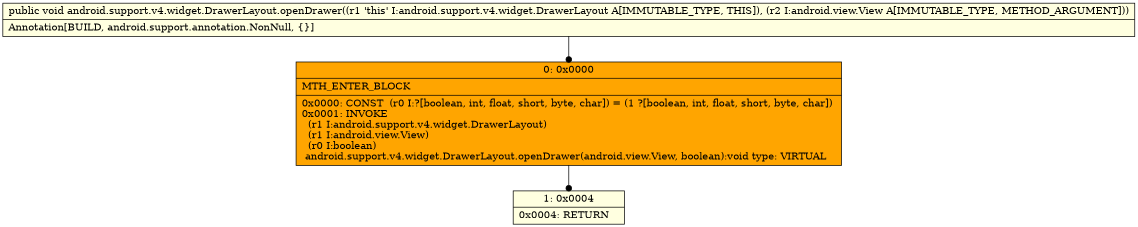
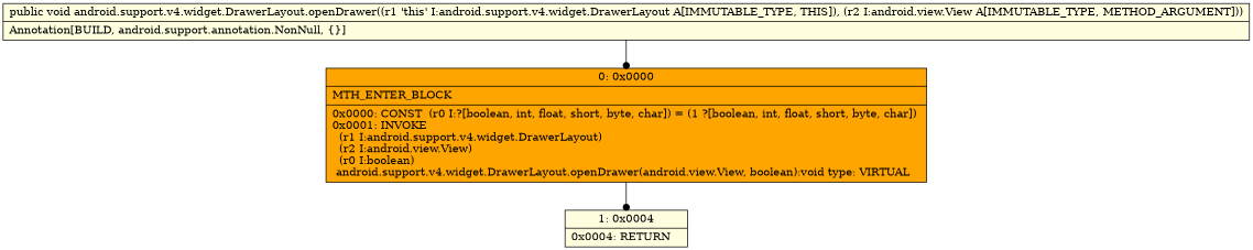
  digraph {
    node [shape=record style=filled fillcolor=lightyellow]
    edge [arrowhead=dot]
-   n1 [label="{0\:\ 0x0000|MTH_ENTER_BLOCK\l|0x0000: CONST  (r0 I:?[boolean, int, float, short, byte, char]) = (1 ?[boolean, int, float, short, byte, char]) \l0x0001: INVOKE  \l  (r1 I:android.support.v4.widget.DrawerLayout)\l  (r1 I:android.view.View)\l  (r0 I:boolean)\l android.support.v4.widget.DrawerLayout.openDrawer(android.view.View, boolean):void type: VIRTUAL \l}" fillcolor=orange]
+   n1 [label="{0\:\ 0x0000|MTH_ENTER_BLOCK\l|0x0000: CONST  (r0 I:?[boolean, int, float, short, byte, char]) = (1 ?[boolean, int, float, short, byte, char]) \l0x0001: INVOKE  \l  (r1 I:android.support.v4.widget.DrawerLayout)\l  (r2 I:android.view.View)\l  (r0 I:boolean)\l android.support.v4.widget.DrawerLayout.openDrawer(android.view.View, boolean):void type: VIRTUAL \l}" fillcolor=orange]
    n2 [label="{1\:\ 0x0004|0x0004: RETURN   \l}"]
    n3 [label="{public void android.support.v4.widget.DrawerLayout.openDrawer((r1 'this' I:android.support.v4.widget.DrawerLayout A[IMMUTABLE_TYPE, THIS]), (r2 I:android.view.View A[IMMUTABLE_TYPE, METHOD_ARGUMENT]))  | Annotation[BUILD, android.support.annotation.NonNull, \{\}]\l}"]
    n1 -> n2
    n3 -> n1
  }
